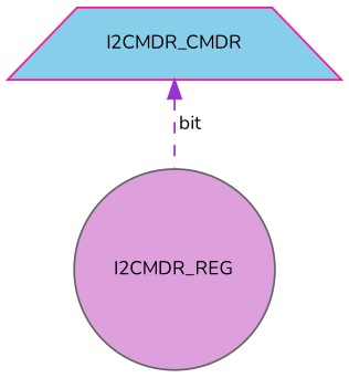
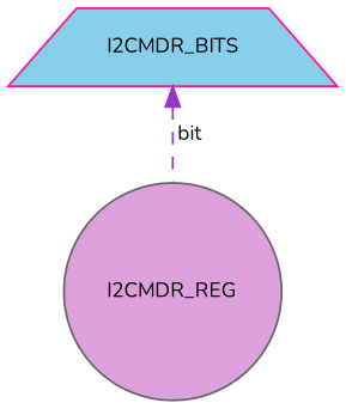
  digraph {
    fontname=Nunito
    node [fontname=Nunito fontsize=10 style=filled]
    n1 [color=gray40 fillcolor=plum fontcolor=black height=0.2 label=I2CMDR_REG shape=circle width=0.4]
-   n2 [color=deeppink fillcolor=skyblue height=0.2 label=I2CMDR_CMDR shape=trapezium width=0.4]
+   n2 [color=deeppink fillcolor=skyblue height=0.2 label=I2CMDR_BITS shape=trapezium width=0.4]
    n2 -> n1 [color=darkorchid3 dir=back fontname=Nunito fontsize=10 label=" bit" labelfontname=Helvetica labelfontsize=10 style=dashed]
  }
